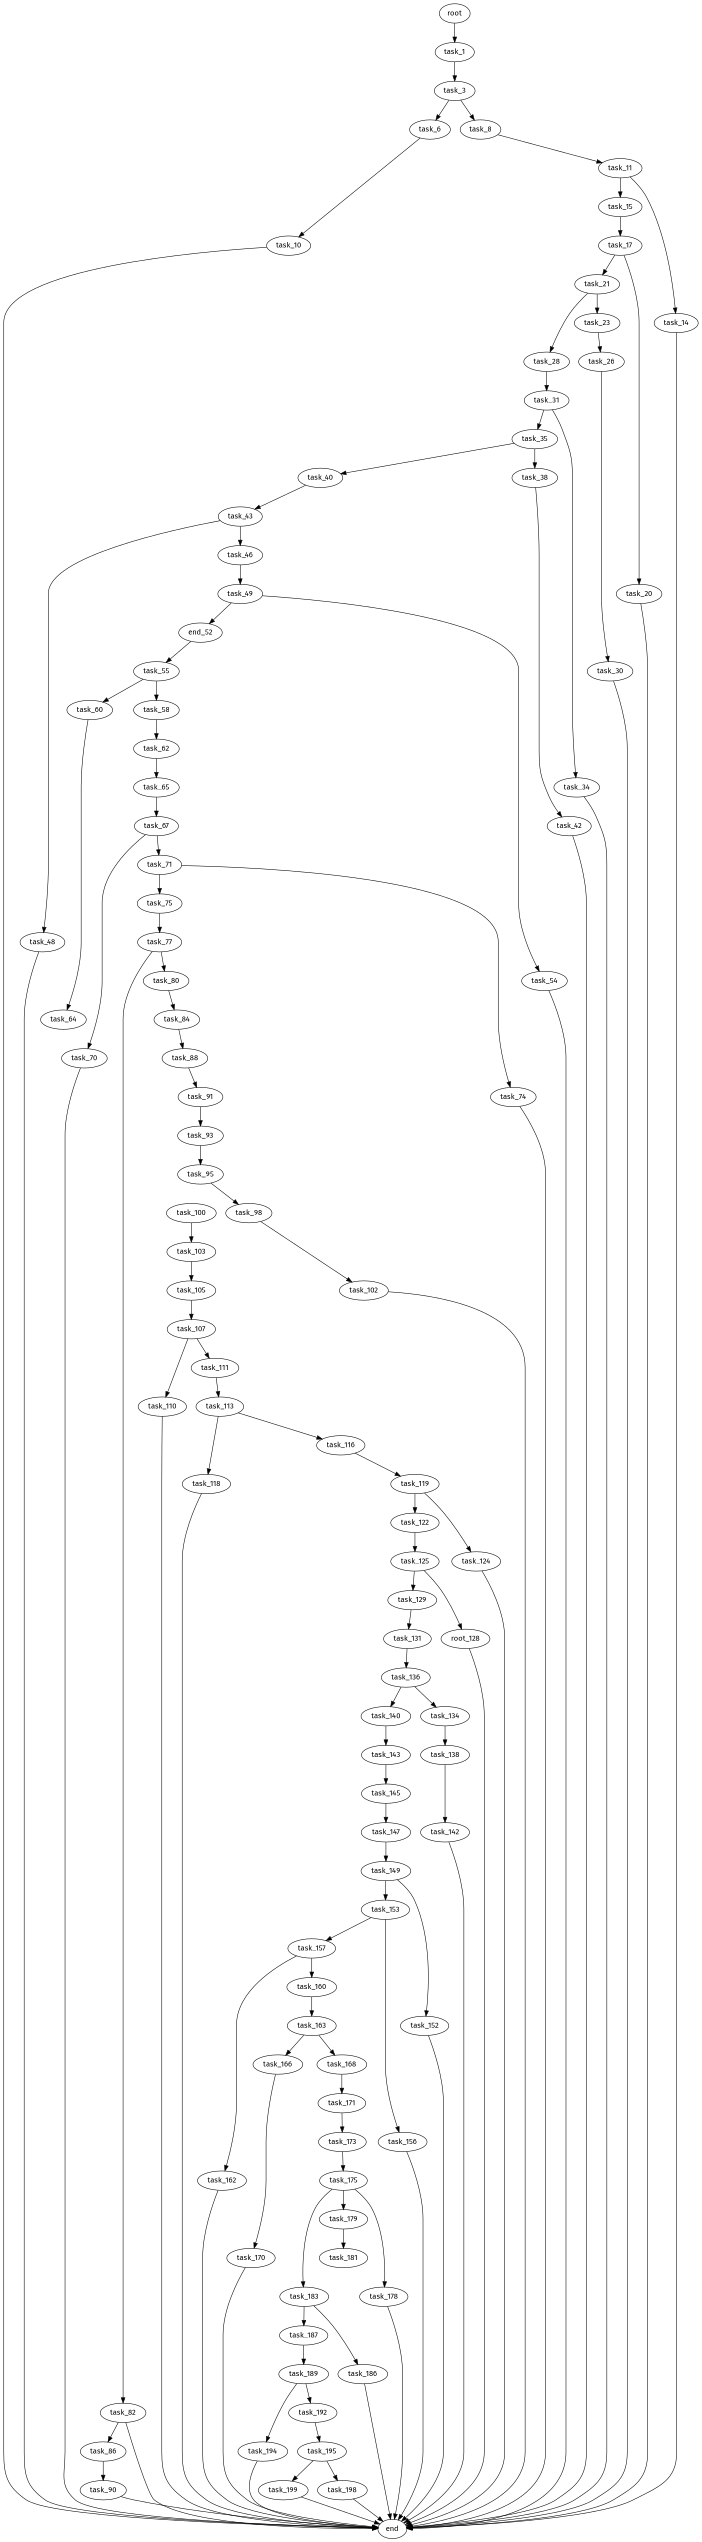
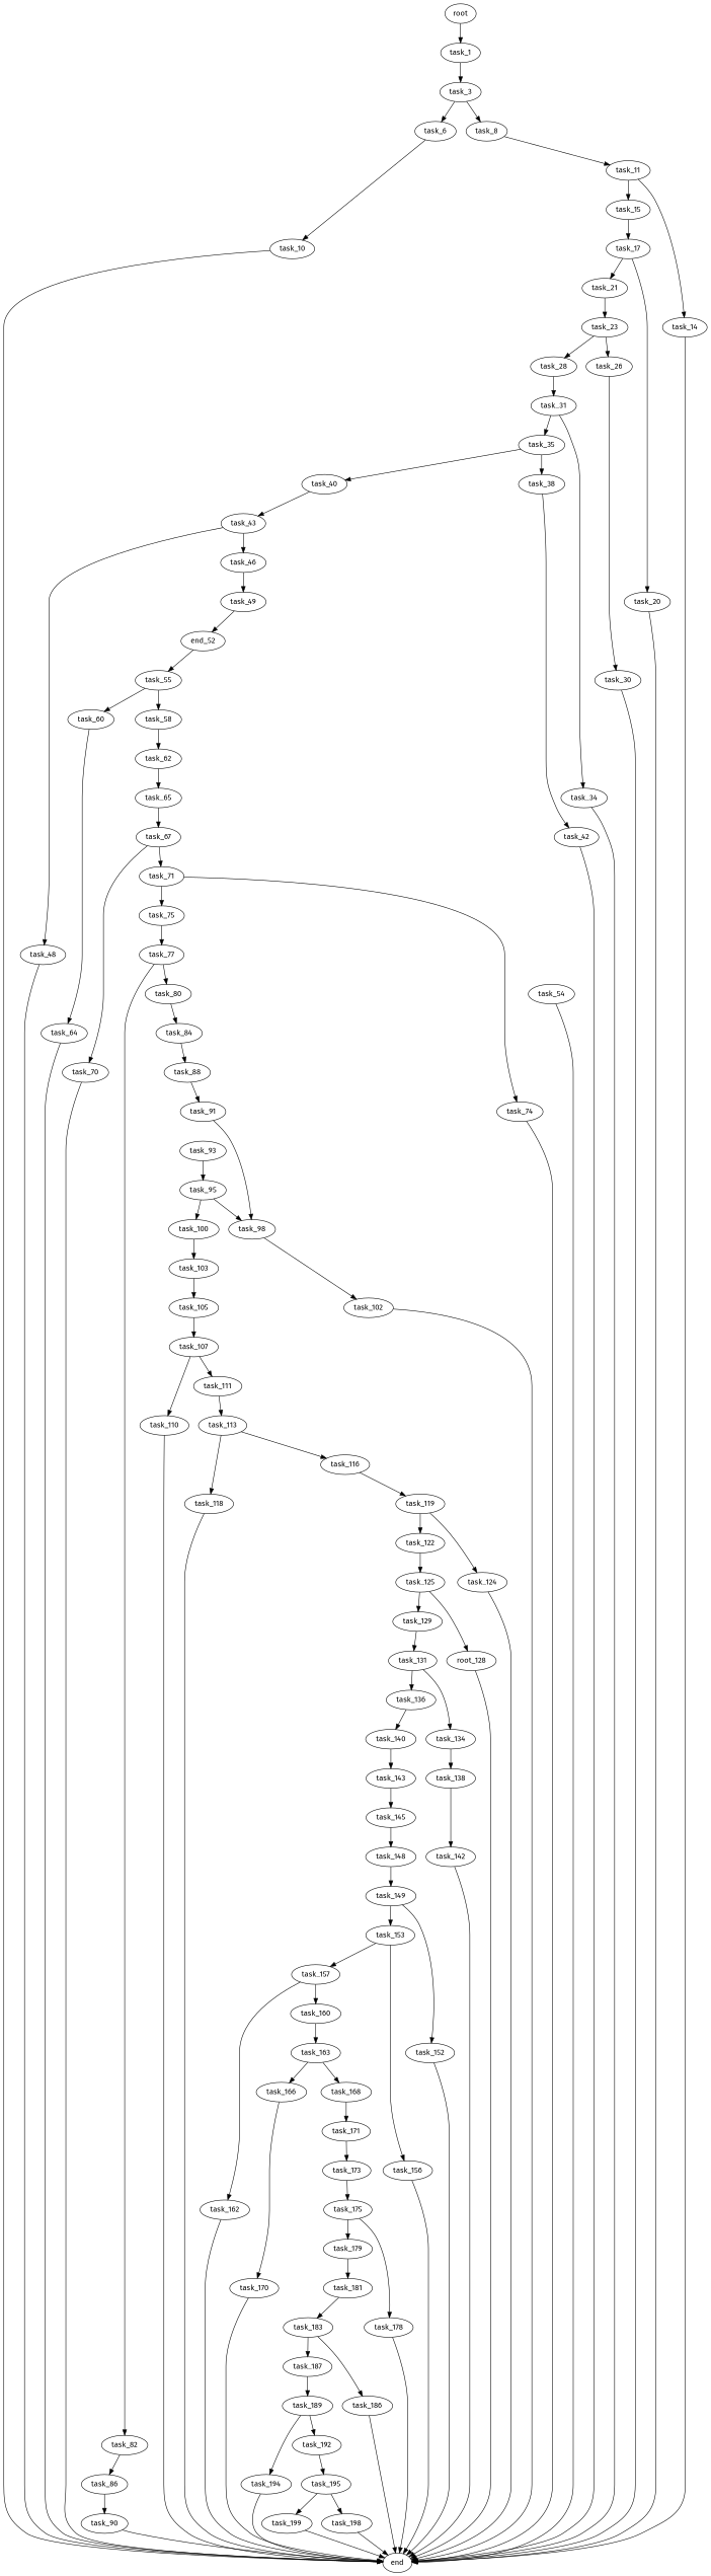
  digraph {
    fontname="Fira Sans"
    node [fontname="Fira Sans"]
    edge [fontname="Fira Sans"]
    root
    task_1
    task_3
    task_6
    task_8
    task_10
    task_11
    end
    task_14
    task_15
    task_17
    task_20
    task_21
    task_23
    task_26
    task_28
    task_30
    task_31
    task_34
    task_35
    task_38
    task_40
    task_42
    task_43
    task_46
    task_48
    task_49
    n28 [label=end_52]
    task_54
    task_55
    task_58
    task_60
    task_62
    task_64
    task_65
    task_67
    task_70
    task_71
    task_74
    task_75
    task_77
    task_80
    task_82
    task_84
    task_86
    task_88
    task_90
    task_91
    task_93
    task_95
    task_98
    task_100
    task_102
    task_103
    task_105
    task_107
    task_110
    task_111
    task_113
    task_116
    task_118
    task_119
    task_122
    task_124
    task_125
    n66 [label=root_128]
    task_129
    task_131
    task_134
    task_136
    task_138
    task_140
    task_142
    task_143
    task_145
-   task_147
+   task_147 [label=task_148]
    task_149
    task_152
    task_153
    task_156
    task_157
    task_160
    task_162
    task_163
    task_166
    task_168
    task_170
    task_171
    task_173
    task_175
    task_178
    task_179
    task_181
    task_183
    task_186
    task_187
    task_189
    task_192
    task_194
    task_195
    task_198
    task_199
    root -> task_1
    task_1 -> task_3
    task_3 -> task_6
    task_3 -> task_8
    task_6 -> task_10
    task_8 -> task_11
    task_10 -> end
    task_11 -> task_14
    task_11 -> task_15
    task_14 -> end
    task_15 -> task_17
    task_17 -> task_20
    task_17 -> task_21
    task_20 -> end
    task_21 -> task_23
    task_23 -> task_26
-   task_21 -> task_28
+   task_23 -> task_28
    task_26 -> task_30
    task_28 -> task_31
    task_30 -> end
    task_31 -> task_34
    task_31 -> task_35
    task_34 -> end
    task_35 -> task_38
    task_35 -> task_40
    task_38 -> task_42
    task_40 -> task_43
    task_42 -> end
    task_43 -> task_46
    task_43 -> task_48
    task_46 -> task_49
    task_48 -> end
    task_49 -> n28
-   task_49 -> task_54
    n28 -> task_55
    task_54 -> end
    task_55 -> task_58
    task_55 -> task_60
    task_58 -> task_62
    task_60 -> task_64
    task_62 -> task_65
-   task_82 -> end
+   task_64 -> end
    task_65 -> task_67
    task_67 -> task_70
    task_67 -> task_71
    task_70 -> end
    task_71 -> task_74
    task_71 -> task_75
    task_74 -> end
    task_75 -> task_77
    task_77 -> task_80
    task_77 -> task_82
    task_80 -> task_84
    task_82 -> task_86
    task_84 -> task_88
    task_86 -> task_90
    task_88 -> task_91
    task_90 -> end
-   task_91 -> task_93
+   task_91 -> task_98
    task_93 -> task_95
    task_95 -> task_98
+   task_95 -> task_100
    task_98 -> task_102
    task_100 -> task_103
    task_102 -> end
    task_103 -> task_105
    task_105 -> task_107
    task_107 -> task_110
    task_107 -> task_111
    task_110 -> end
    task_111 -> task_113
    task_113 -> task_116
    task_113 -> task_118
    task_116 -> task_119
    task_118 -> end
    task_119 -> task_122
    task_119 -> task_124
    task_122 -> task_125
    task_124 -> end
    task_125 -> n66
    task_125 -> task_129
    n66 -> end
    task_129 -> task_131
-   task_136 -> task_134
+   task_131 -> task_134
    task_131 -> task_136
    task_134 -> task_138
    task_136 -> task_140
    task_138 -> task_142
    task_140 -> task_143
    task_142 -> end
    task_143 -> task_145
    task_145 -> task_147
    task_147 -> task_149
    task_149 -> task_152
    task_149 -> task_153
    task_152 -> end
    task_153 -> task_156
    task_153 -> task_157
    task_156 -> end
    task_157 -> task_160
    task_157 -> task_162
    task_160 -> task_163
    task_162 -> end
    task_163 -> task_166
    task_163 -> task_168
    task_166 -> task_170
    task_168 -> task_171
    task_170 -> end
    task_171 -> task_173
    task_173 -> task_175
    task_175 -> task_178
    task_175 -> task_179
    task_178 -> end
    task_179 -> task_181
-   task_175 -> task_183
+   task_181 -> task_183
    task_183 -> task_186
    task_183 -> task_187
    task_186 -> end
    task_187 -> task_189
    task_189 -> task_192
    task_189 -> task_194
    task_192 -> task_195
    task_194 -> end
    task_195 -> task_198
    task_195 -> task_199
    task_198 -> end
    task_199 -> end
  }
